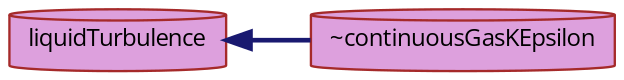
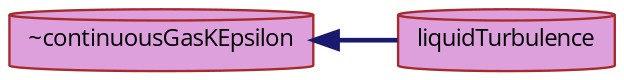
  digraph {
    rankdir=LR
    fontname="Open Sans"
    node [color=brown fillcolor=plum fontname="Open Sans" fontsize=10 shape=cylinder style=filled]
    n1 [fontcolor=black height=0.2 label=liquidTurbulence width=0.4]
    n2 [height=0.2 label="~continuousGasKEpsilon" width=0.4]
-   n1 -> n2 [color=midnightblue dir=back fontname="Open Sans" fontsize=10 labelfontname=Helvetica labelfontsize=10 style=bold]
+   n2 -> n1 [color=midnightblue dir=back fontname="Open Sans" fontsize=10 labelfontname=Helvetica labelfontsize=10 style=bold]
  }
